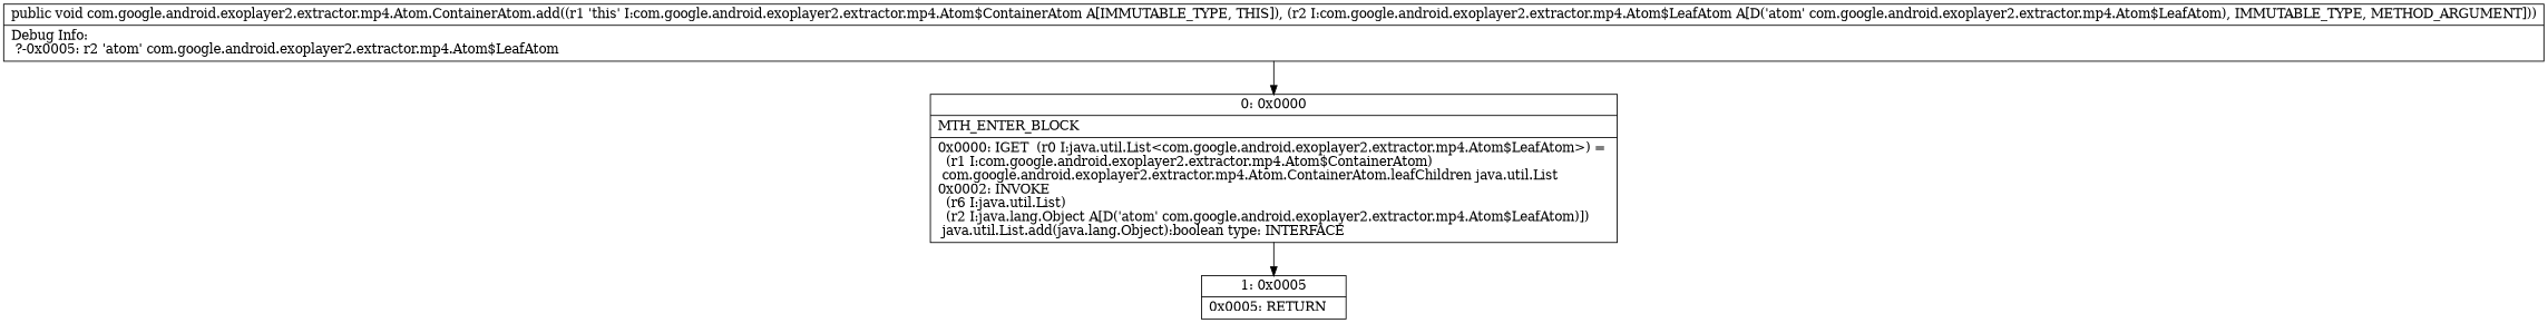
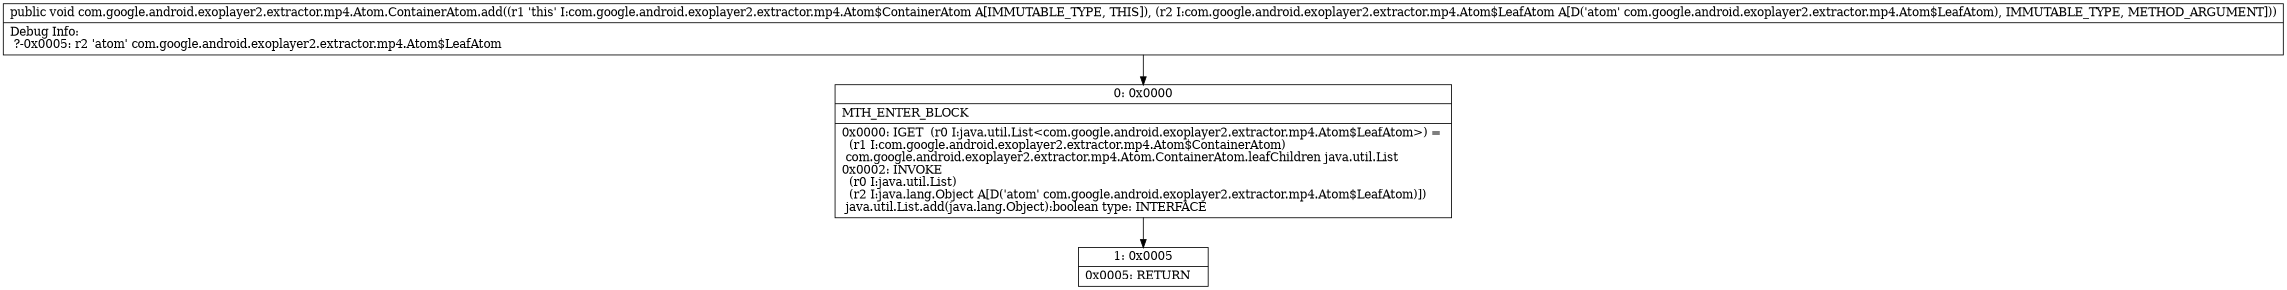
  digraph {
    node [shape=record]
-   n1 [label="{0\:\ 0x0000|MTH_ENTER_BLOCK\l|0x0000: IGET  (r0 I:java.util.List\<com.google.android.exoplayer2.extractor.mp4.Atom$LeafAtom\>) = \l  (r1 I:com.google.android.exoplayer2.extractor.mp4.Atom$ContainerAtom)\l com.google.android.exoplayer2.extractor.mp4.Atom.ContainerAtom.leafChildren java.util.List \l0x0002: INVOKE  \l  (r6 I:java.util.List)\l  (r2 I:java.lang.Object A[D('atom' com.google.android.exoplayer2.extractor.mp4.Atom$LeafAtom)])\l java.util.List.add(java.lang.Object):boolean type: INTERFACE \l}"]
+   n1 [label="{0\:\ 0x0000|MTH_ENTER_BLOCK\l|0x0000: IGET  (r0 I:java.util.List\<com.google.android.exoplayer2.extractor.mp4.Atom$LeafAtom\>) = \l  (r1 I:com.google.android.exoplayer2.extractor.mp4.Atom$ContainerAtom)\l com.google.android.exoplayer2.extractor.mp4.Atom.ContainerAtom.leafChildren java.util.List \l0x0002: INVOKE  \l  (r0 I:java.util.List)\l  (r2 I:java.lang.Object A[D('atom' com.google.android.exoplayer2.extractor.mp4.Atom$LeafAtom)])\l java.util.List.add(java.lang.Object):boolean type: INTERFACE \l}"]
    n2 [label="{1\:\ 0x0005|0x0005: RETURN   \l}"]
    n3 [label="{public void com.google.android.exoplayer2.extractor.mp4.Atom.ContainerAtom.add((r1 'this' I:com.google.android.exoplayer2.extractor.mp4.Atom$ContainerAtom A[IMMUTABLE_TYPE, THIS]), (r2 I:com.google.android.exoplayer2.extractor.mp4.Atom$LeafAtom A[D('atom' com.google.android.exoplayer2.extractor.mp4.Atom$LeafAtom), IMMUTABLE_TYPE, METHOD_ARGUMENT]))  | Debug Info:\l  ?\-0x0005: r2 'atom' com.google.android.exoplayer2.extractor.mp4.Atom$LeafAtom\l}"]
    n1 -> n2
    n3 -> n1
  }
